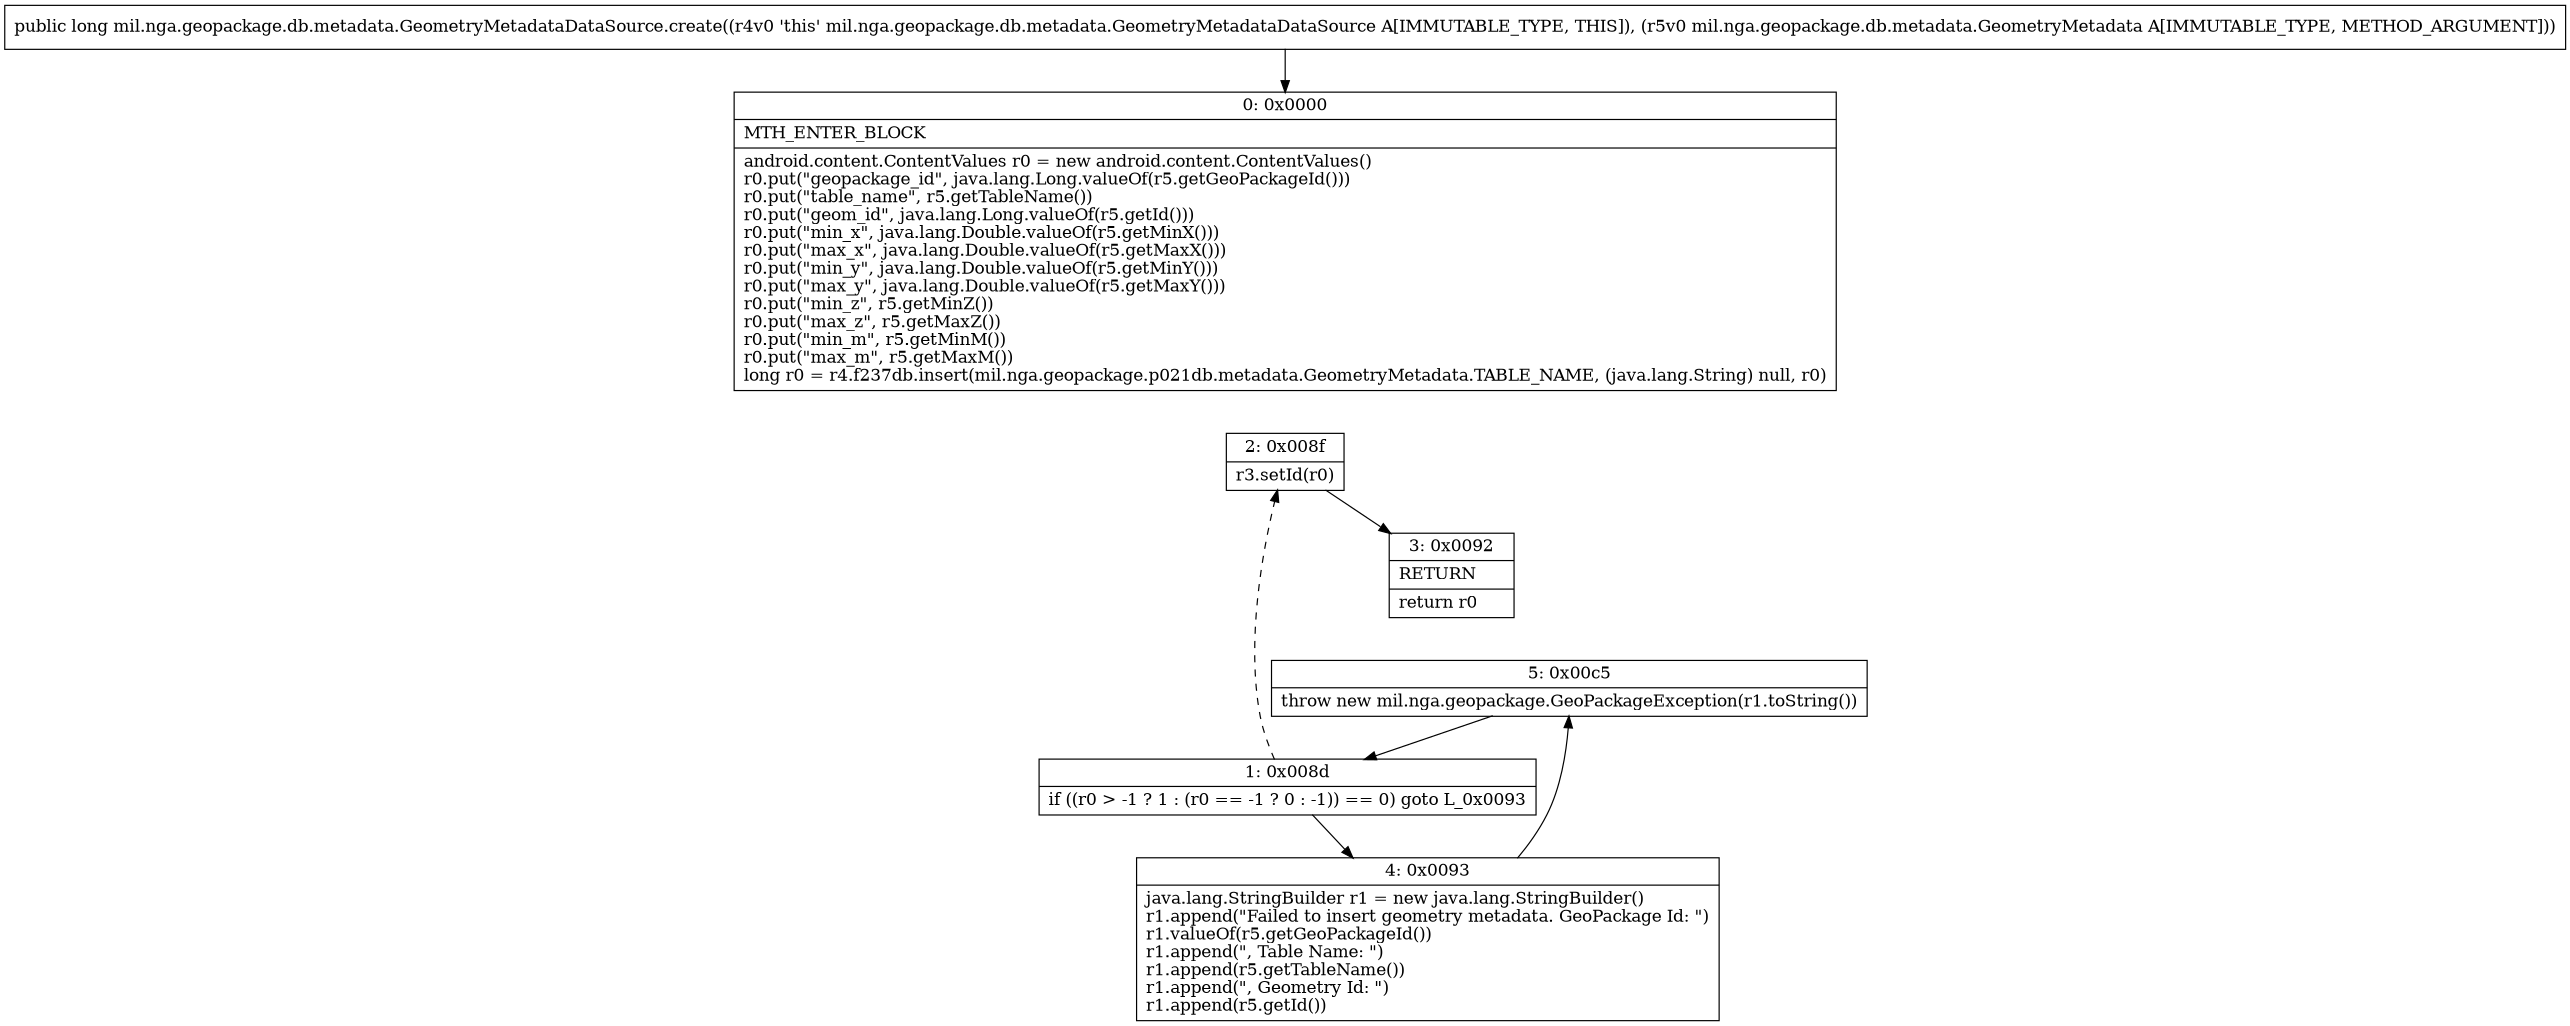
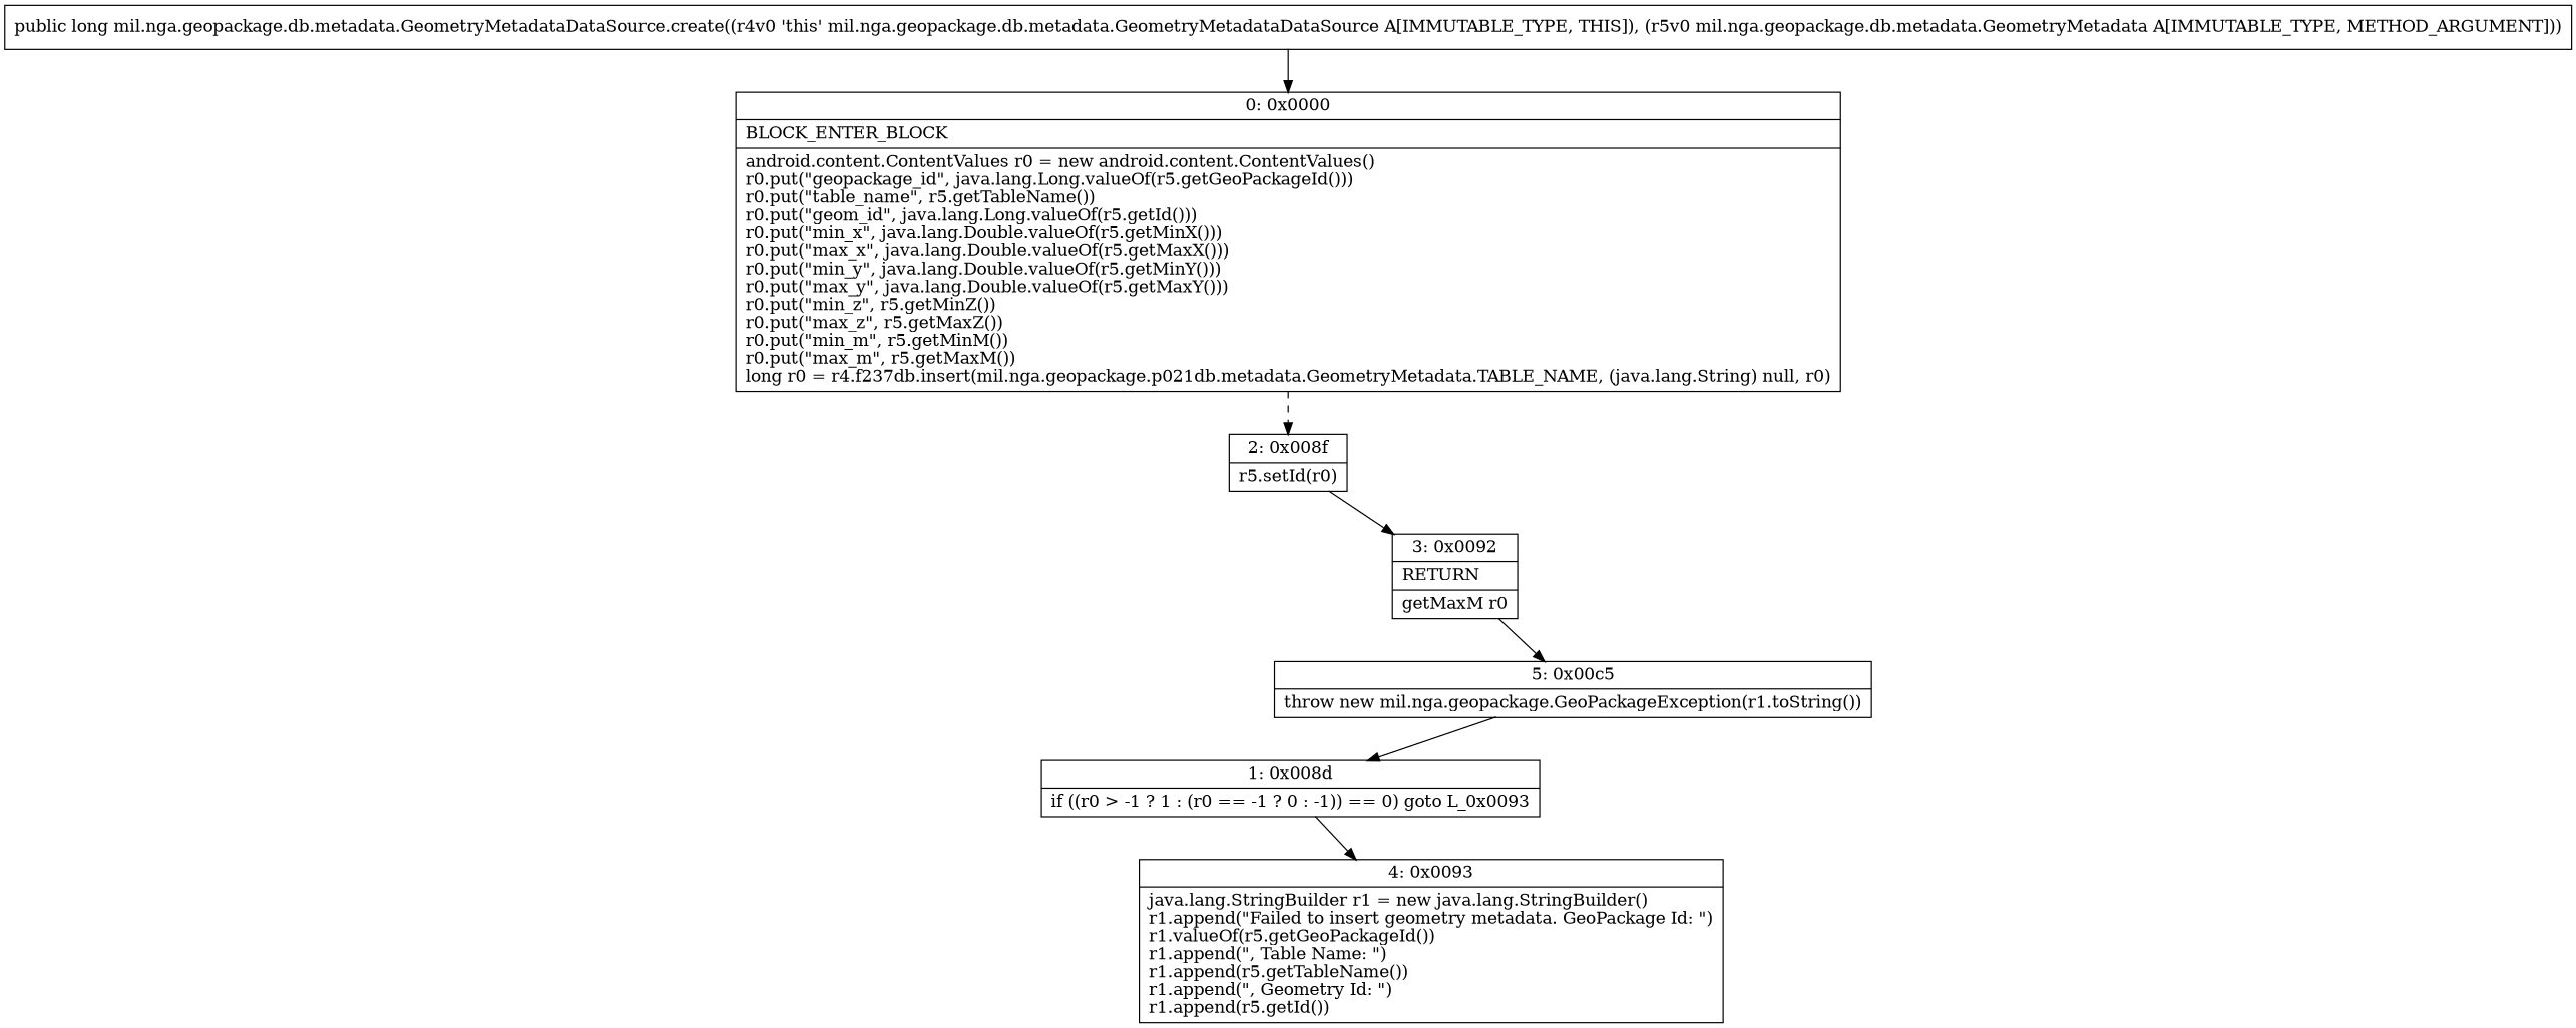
  digraph {
    node [shape=record]
-   n1 [label="{0\:\ 0x0000|MTH_ENTER_BLOCK\l|android.content.ContentValues r0 = new android.content.ContentValues()\lr0.put(\"geopackage_id\", java.lang.Long.valueOf(r5.getGeoPackageId()))\lr0.put(\"table_name\", r5.getTableName())\lr0.put(\"geom_id\", java.lang.Long.valueOf(r5.getId()))\lr0.put(\"min_x\", java.lang.Double.valueOf(r5.getMinX()))\lr0.put(\"max_x\", java.lang.Double.valueOf(r5.getMaxX()))\lr0.put(\"min_y\", java.lang.Double.valueOf(r5.getMinY()))\lr0.put(\"max_y\", java.lang.Double.valueOf(r5.getMaxY()))\lr0.put(\"min_z\", r5.getMinZ())\lr0.put(\"max_z\", r5.getMaxZ())\lr0.put(\"min_m\", r5.getMinM())\lr0.put(\"max_m\", r5.getMaxM())\llong r0 = r4.f237db.insert(mil.nga.geopackage.p021db.metadata.GeometryMetadata.TABLE_NAME, (java.lang.String) null, r0)\l}"]
+   n1 [label="{0\:\ 0x0000|BLOCK_ENTER_BLOCK\l|android.content.ContentValues r0 = new android.content.ContentValues()\lr0.put(\"geopackage_id\", java.lang.Long.valueOf(r5.getGeoPackageId()))\lr0.put(\"table_name\", r5.getTableName())\lr0.put(\"geom_id\", java.lang.Long.valueOf(r5.getId()))\lr0.put(\"min_x\", java.lang.Double.valueOf(r5.getMinX()))\lr0.put(\"max_x\", java.lang.Double.valueOf(r5.getMaxX()))\lr0.put(\"min_y\", java.lang.Double.valueOf(r5.getMinY()))\lr0.put(\"max_y\", java.lang.Double.valueOf(r5.getMaxY()))\lr0.put(\"min_z\", r5.getMinZ())\lr0.put(\"max_z\", r5.getMaxZ())\lr0.put(\"min_m\", r5.getMinM())\lr0.put(\"max_m\", r5.getMaxM())\llong r0 = r4.f237db.insert(mil.nga.geopackage.p021db.metadata.GeometryMetadata.TABLE_NAME, (java.lang.String) null, r0)\l}"]
    n2 [label="{1\:\ 0x008d|if ((r0 \> \-1 ? 1 : (r0 == \-1 ? 0 : \-1)) == 0) goto L_0x0093\l}"]
-   n3 [label="{2\:\ 0x008f|r3.setId(r0)\l}"]
+   n3 [label="{2\:\ 0x008f|r5.setId(r0)\l}"]
    n4 [label="{4\:\ 0x0093|java.lang.StringBuilder r1 = new java.lang.StringBuilder()\lr1.append(\"Failed to insert geometry metadata. GeoPackage Id: \")\lr1.valueOf(r5.getGeoPackageId())\lr1.append(\", Table Name: \")\lr1.append(r5.getTableName())\lr1.append(\", Geometry Id: \")\lr1.append(r5.getId())\l}"]
-   n5 [label="{3\:\ 0x0092|RETURN\l|return r0\l}"]
+   n5 [label="{3\:\ 0x0092|RETURN\l|getMaxM r0\l}"]
    n6 [label="{5\:\ 0x00c5|throw new mil.nga.geopackage.GeoPackageException(r1.toString())\l}"]
    n7 [label="{public long mil.nga.geopackage.db.metadata.GeometryMetadataDataSource.create((r4v0 'this' mil.nga.geopackage.db.metadata.GeometryMetadataDataSource A[IMMUTABLE_TYPE, THIS]), (r5v0 mil.nga.geopackage.db.metadata.GeometryMetadata A[IMMUTABLE_TYPE, METHOD_ARGUMENT])) }"]
-   n2 -> n3 [style=dashed]
+   n1 -> n3 [style=dashed]
    n2 -> n4
    n3 -> n5
-   n4 -> n6
+   n5 -> n6
    n6 -> n2
    n7 -> n1
  }
